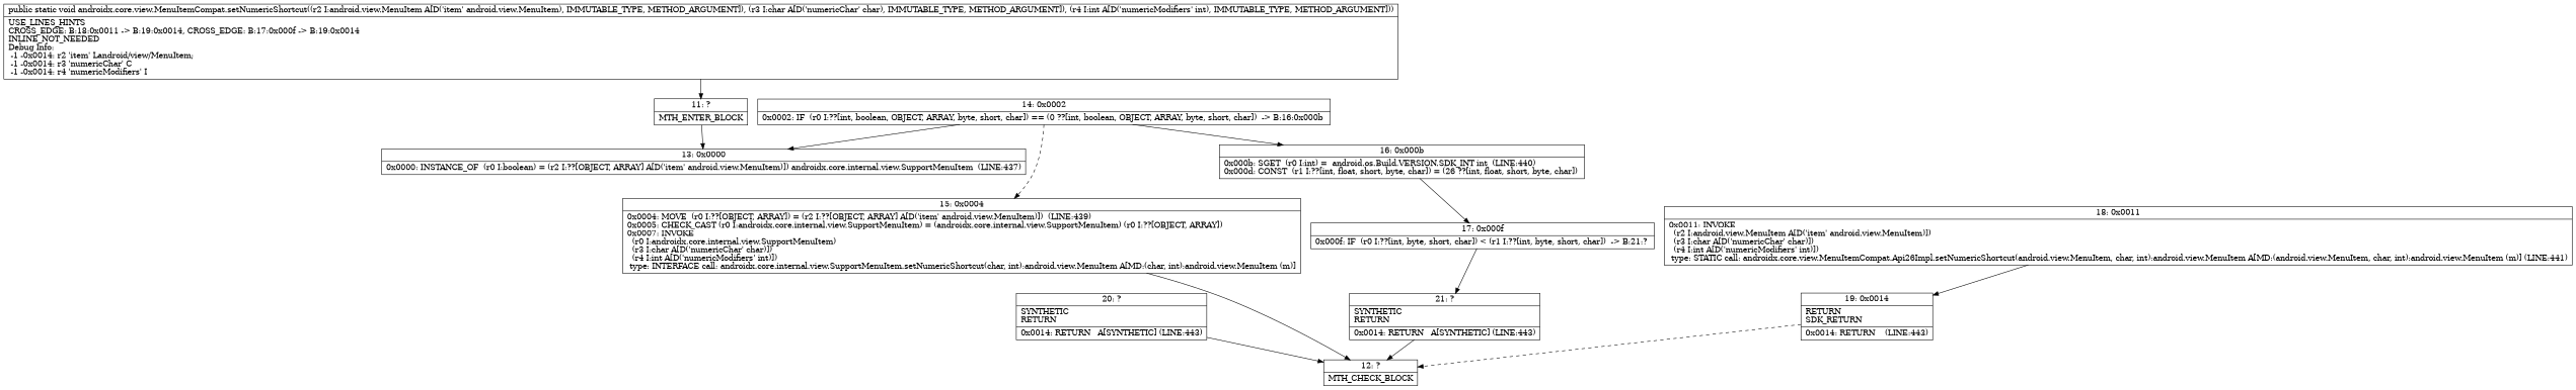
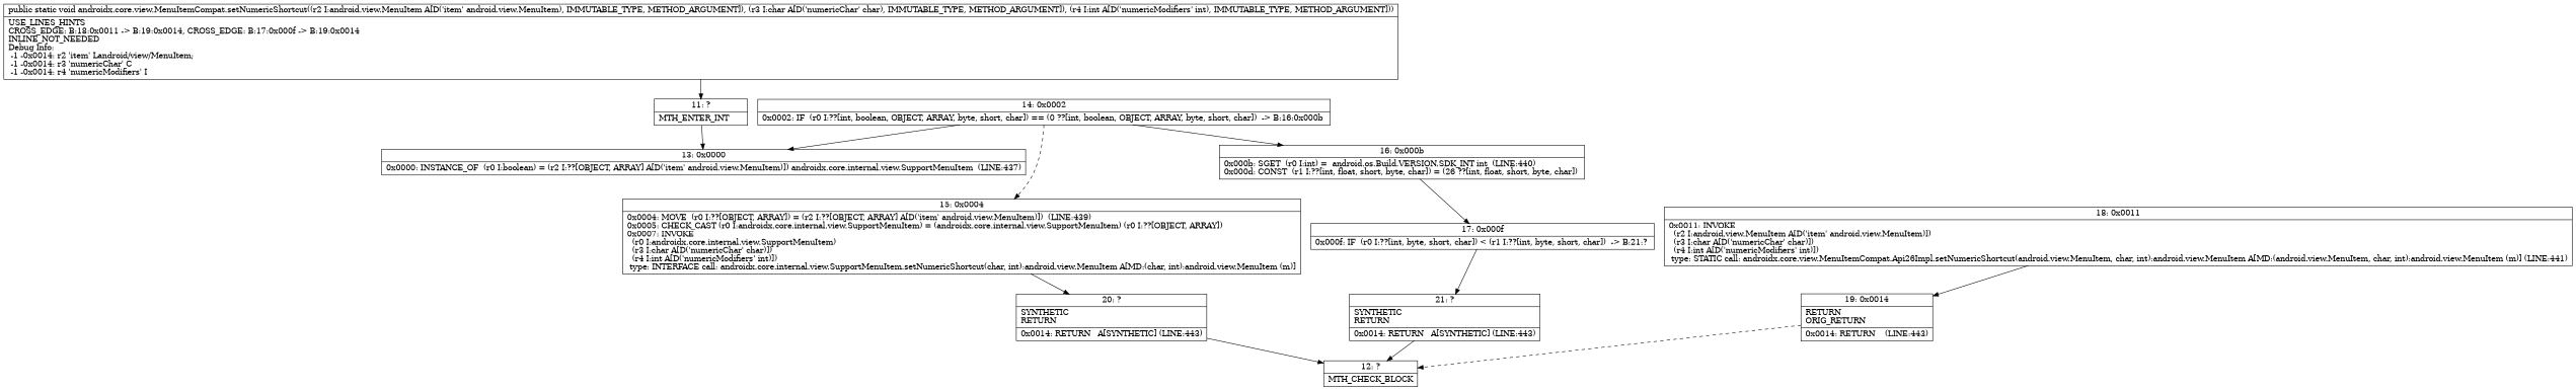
  digraph {
    node [shape=record]
-   n1 [label="{11\:\ ?|MTH_ENTER_BLOCK\l}"]
+   n1 [label="{11\:\ ?|MTH_ENTER_INT\l}"]
    n2 [label="{13\:\ 0x0000|0x0000: INSTANCE_OF  (r0 I:boolean) = (r2 I:??[OBJECT, ARRAY] A[D('item' android.view.MenuItem)]) androidx.core.internal.view.SupportMenuItem  (LINE:437)\l}"]
    n3 [label="{14\:\ 0x0002|0x0002: IF  (r0 I:??[int, boolean, OBJECT, ARRAY, byte, short, char]) == (0 ??[int, boolean, OBJECT, ARRAY, byte, short, char])  \-\> B:16:0x000b \l}"]
    n4 [label="{15\:\ 0x0004|0x0004: MOVE  (r0 I:??[OBJECT, ARRAY]) = (r2 I:??[OBJECT, ARRAY] A[D('item' android.view.MenuItem)])  (LINE:439)\l0x0005: CHECK_CAST (r0 I:androidx.core.internal.view.SupportMenuItem) = (androidx.core.internal.view.SupportMenuItem) (r0 I:??[OBJECT, ARRAY]) \l0x0007: INVOKE  \l  (r0 I:androidx.core.internal.view.SupportMenuItem)\l  (r3 I:char A[D('numericChar' char)])\l  (r4 I:int A[D('numericModifiers' int)])\l type: INTERFACE call: androidx.core.internal.view.SupportMenuItem.setNumericShortcut(char, int):android.view.MenuItem A[MD:(char, int):android.view.MenuItem (m)]\l}"]
    n5 [label="{16\:\ 0x000b|0x000b: SGET  (r0 I:int) =  android.os.Build.VERSION.SDK_INT int  (LINE:440)\l0x000d: CONST  (r1 I:??[int, float, short, byte, char]) = (26 ??[int, float, short, byte, char]) \l}"]
    n6 [label="{20\:\ ?|SYNTHETIC\lRETURN\l|0x0014: RETURN   A[SYNTHETIC] (LINE:443)\l}"]
    n7 [label="{17\:\ 0x000f|0x000f: IF  (r0 I:??[int, byte, short, char]) \< (r1 I:??[int, byte, short, char])  \-\> B:21:? \l}"]
    n8 [label="{12\:\ ?|MTH_CHECK_BLOCK\l}"]
    n9 [label="{21\:\ ?|SYNTHETIC\lRETURN\l|0x0014: RETURN   A[SYNTHETIC] (LINE:443)\l}"]
    n10 [label="{18\:\ 0x0011|0x0011: INVOKE  \l  (r2 I:android.view.MenuItem A[D('item' android.view.MenuItem)])\l  (r3 I:char A[D('numericChar' char)])\l  (r4 I:int A[D('numericModifiers' int)])\l type: STATIC call: androidx.core.view.MenuItemCompat.Api26Impl.setNumericShortcut(android.view.MenuItem, char, int):android.view.MenuItem A[MD:(android.view.MenuItem, char, int):android.view.MenuItem (m)] (LINE:441)\l}"]
-   n11 [label="{19\:\ 0x0014|RETURN\lSDK_RETURN\l|0x0014: RETURN    (LINE:443)\l}"]
+   n11 [label="{19\:\ 0x0014|RETURN\lORIG_RETURN\l|0x0014: RETURN    (LINE:443)\l}"]
    n12 [label="{public static void androidx.core.view.MenuItemCompat.setNumericShortcut((r2 I:android.view.MenuItem A[D('item' android.view.MenuItem), IMMUTABLE_TYPE, METHOD_ARGUMENT]), (r3 I:char A[D('numericChar' char), IMMUTABLE_TYPE, METHOD_ARGUMENT]), (r4 I:int A[D('numericModifiers' int), IMMUTABLE_TYPE, METHOD_ARGUMENT]))  | USE_LINES_HINTS\lCROSS_EDGE: B:18:0x0011 \-\> B:19:0x0014, CROSS_EDGE: B:17:0x000f \-\> B:19:0x0014\lINLINE_NOT_NEEDED\lDebug Info:\l  \-1 \-0x0014: r2 'item' Landroid\/view\/MenuItem;\l  \-1 \-0x0014: r3 'numericChar' C\l  \-1 \-0x0014: r4 'numericModifiers' I\l}"]
    n1 -> n2
    n3 -> n2
    n3 -> n4 [style=dashed]
    n3 -> n5
-   n4 -> n8
+   n4 -> n6
    n5 -> n7
    n6 -> n8
    n7 -> n9
    n9 -> n8
    n10 -> n11
    n11 -> n8 [style=dashed]
    n12 -> n1
  }
